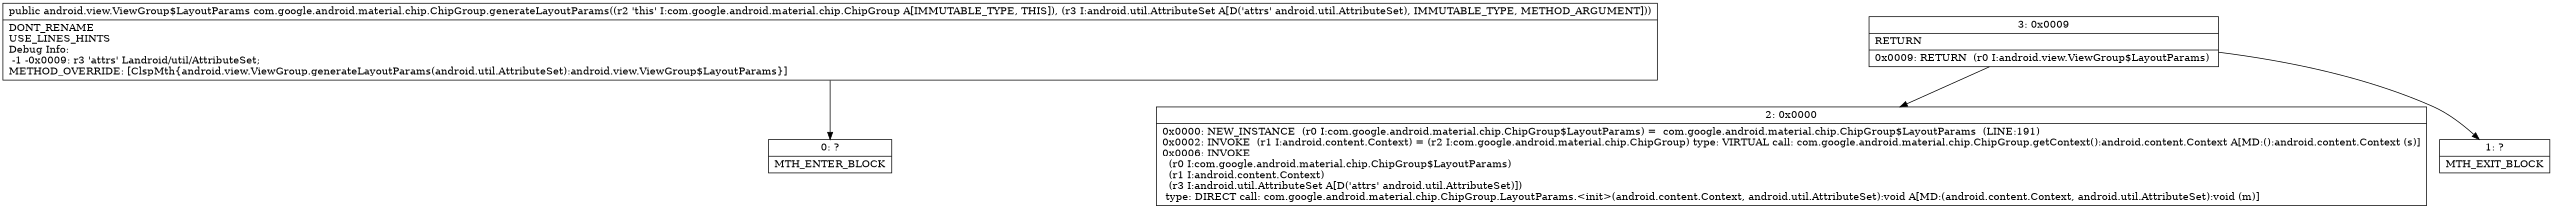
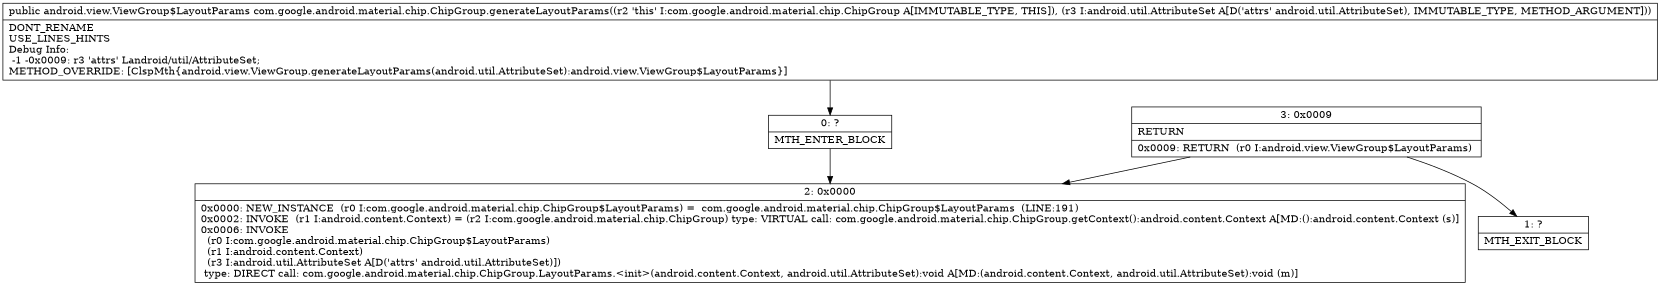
  digraph {
    node [shape=record]
    n1 [label="{0\:\ ?|MTH_ENTER_BLOCK\l}"]
    n2 [label="{2\:\ 0x0000|0x0000: NEW_INSTANCE  (r0 I:com.google.android.material.chip.ChipGroup$LayoutParams) =  com.google.android.material.chip.ChipGroup$LayoutParams  (LINE:191)\l0x0002: INVOKE  (r1 I:android.content.Context) = (r2 I:com.google.android.material.chip.ChipGroup) type: VIRTUAL call: com.google.android.material.chip.ChipGroup.getContext():android.content.Context A[MD:():android.content.Context (s)]\l0x0006: INVOKE  \l  (r0 I:com.google.android.material.chip.ChipGroup$LayoutParams)\l  (r1 I:android.content.Context)\l  (r3 I:android.util.AttributeSet A[D('attrs' android.util.AttributeSet)])\l type: DIRECT call: com.google.android.material.chip.ChipGroup.LayoutParams.\<init\>(android.content.Context, android.util.AttributeSet):void A[MD:(android.content.Context, android.util.AttributeSet):void (m)]\l}"]
    n3 [label="{3\:\ 0x0009|RETURN\l|0x0009: RETURN  (r0 I:android.view.ViewGroup$LayoutParams) \l}"]
    n4 [label="{1\:\ ?|MTH_EXIT_BLOCK\l}"]
    n5 [label="{public android.view.ViewGroup$LayoutParams com.google.android.material.chip.ChipGroup.generateLayoutParams((r2 'this' I:com.google.android.material.chip.ChipGroup A[IMMUTABLE_TYPE, THIS]), (r3 I:android.util.AttributeSet A[D('attrs' android.util.AttributeSet), IMMUTABLE_TYPE, METHOD_ARGUMENT]))  | DONT_RENAME\lUSE_LINES_HINTS\lDebug Info:\l  \-1 \-0x0009: r3 'attrs' Landroid\/util\/AttributeSet;\lMETHOD_OVERRIDE: [ClspMth\{android.view.ViewGroup.generateLayoutParams(android.util.AttributeSet):android.view.ViewGroup$LayoutParams\}]\l}"]
+   n1 -> n2
    n3 -> n2
    n3 -> n4
    n5 -> n1
  }
